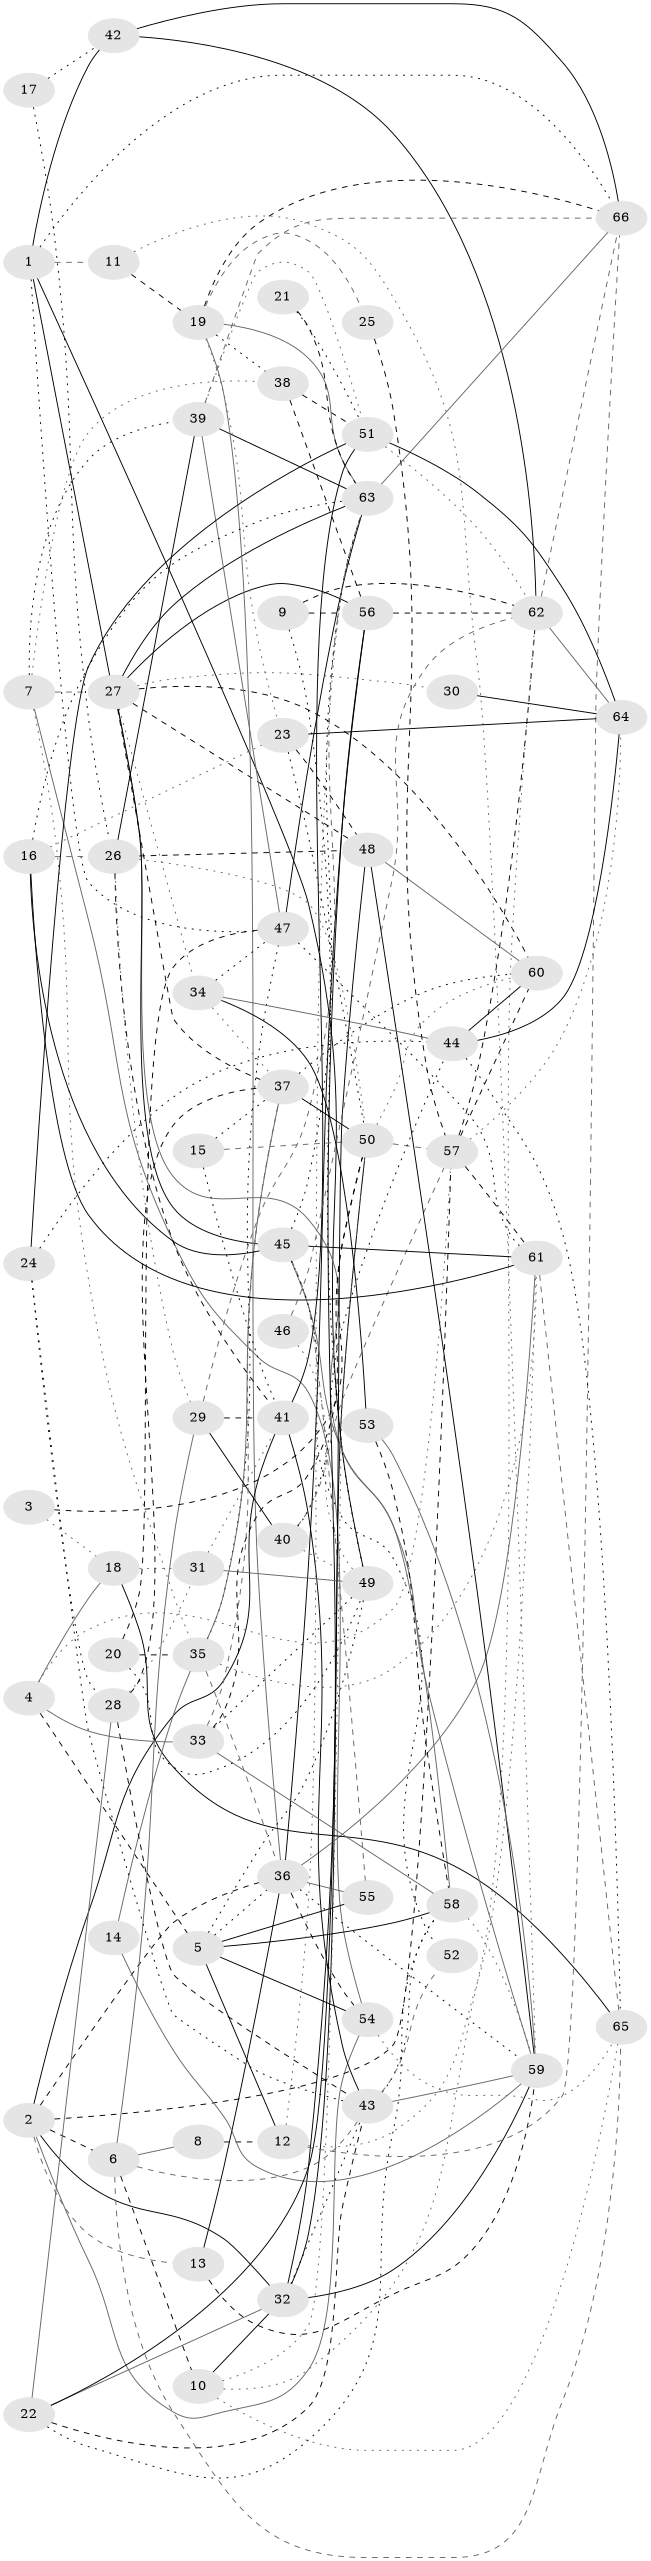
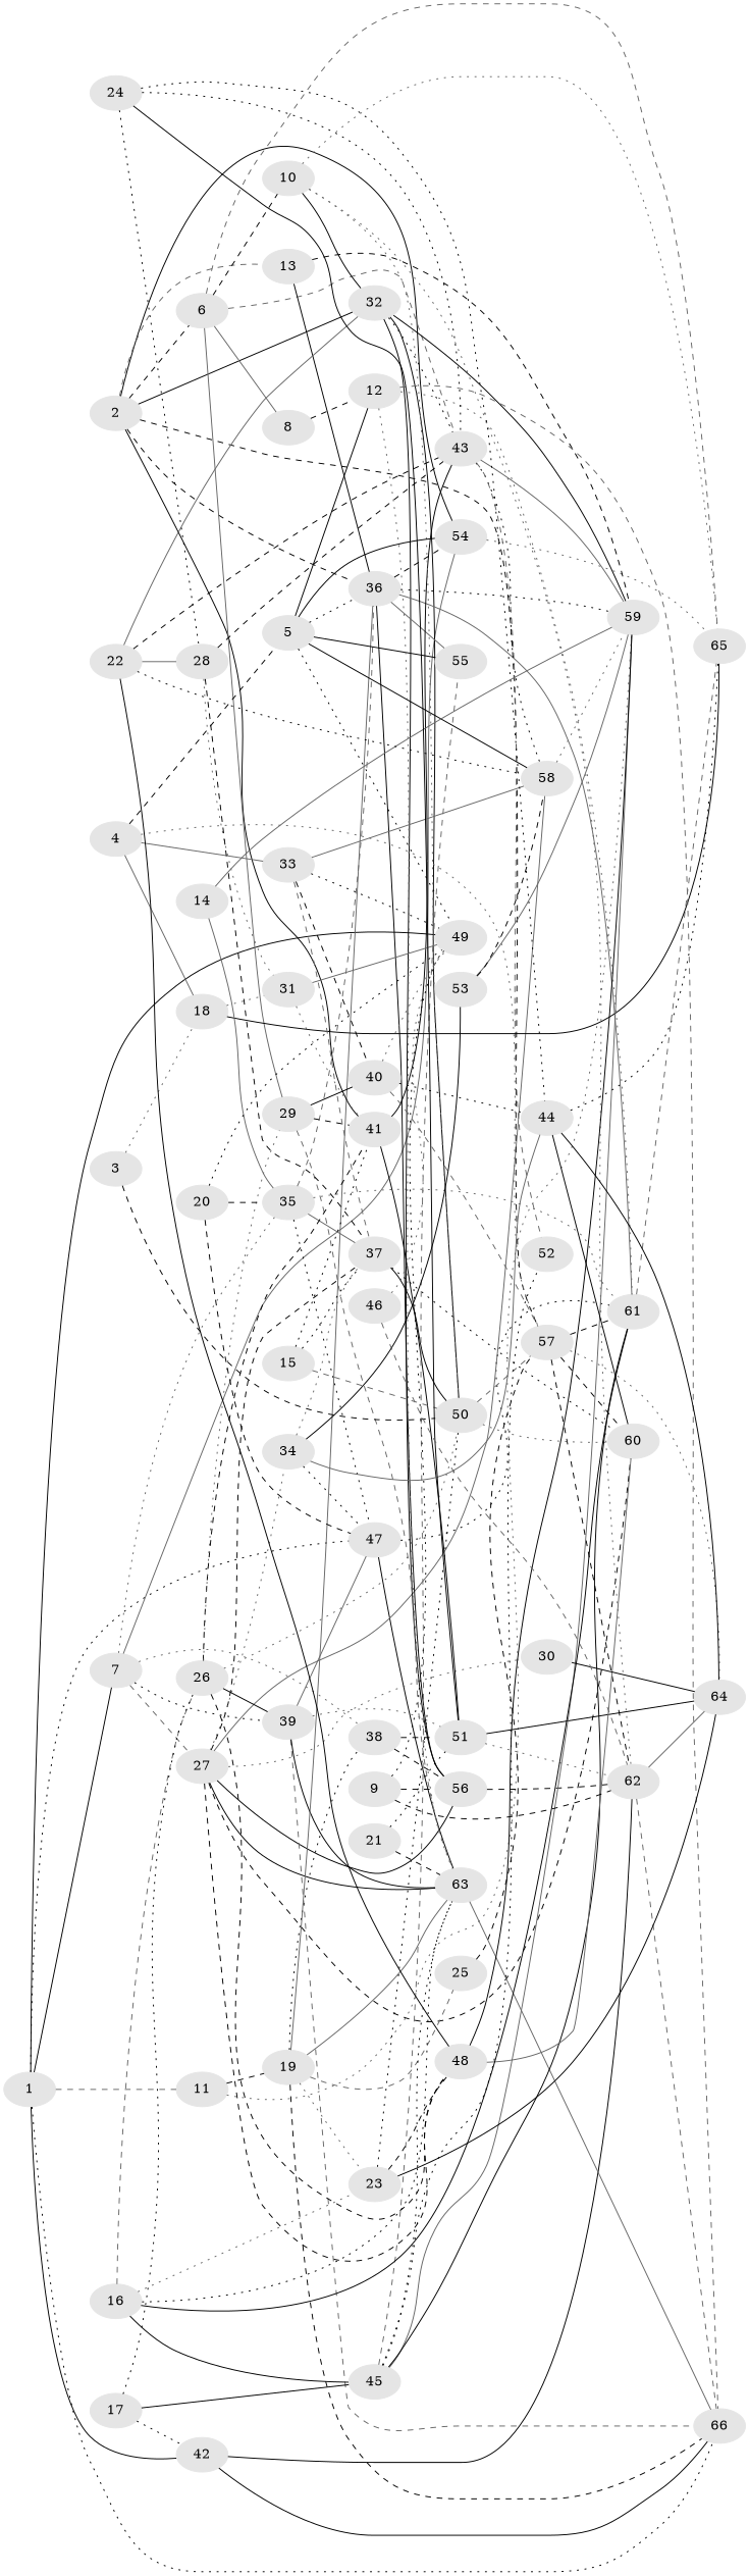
  graph {
    rankdir=LR
    node [color=gray90 style=filled]
    edge [color=black style=solid weight=1.0]
    1
    7
    11
    42
    47
    49
    66
    54
    27
    35
    38
    39
    19
    59
    62
    61
    63
    2
    6
    13
    32
    36
    41
    57
    8
    10
    29
    43
    65
    50
    56
    55
    51
    64
    60
    3
    18
    31
    4
    5
    33
    12
    58
    37
    40
    52
    45
    48
    30
    34
    9
    23
    25
    14
    15
    16
    26
    17
    20
    21
    22
    28
    24
    44
    53
    46
-   1 -- 27
+   1 -- 7
    1 -- 11 [color=gray40 style=dashed]
    1 -- 42 [weight=2.0]
    1 -- 47 [style=dotted]
    1 -- 49
    1 -- 66 [style=dotted]
    7 -- 54 [color=gray40]
    7 -- 27 [color=gray40 style=dashed]
    7 -- 35 [color=gray40 style=dotted]
    7 -- 38 [color=gray40 style=dotted]
    7 -- 39 [style=dotted]
    11 -- 19 [style=dashed]
    11 -- 59 [color=gray40 style=dotted]
    42 -- 66
    42 -- 62
    47 -- 61 [style=dotted]
    47 -- 63
    54 -- 65 [color=gray40 style=dotted]
    27 -- 63
    27 -- 56
    27 -- 60 [style=dashed]
    27 -- 58 [color=gray40]
    27 -- 37 [style=dashed]
-   27 -- 45
+   17 -- 45
    27 -- 48 [style=dashed]
    27 -- 30 [color=gray40 style=dotted]
    27 -- 34 [color=gray40 style=dotted]
    35 -- 47 [style=dotted]
    35 -- 61 [color=gray40 style=dotted]
    35 -- 36 [color=gray40 style=dashed]
    35 -- 37 [color=gray40]
    38 -- 56 [style=dashed]
    38 -- 51 [style=dashed]
    39 -- 47 [color=gray40]
    39 -- 66 [color=gray40 style=dashed]
    39 -- 63
    39 -- 51 [color=gray40 style=dotted]
    19 -- 66 [style=dashed]
    19 -- 38 [style=dotted]
    19 -- 63 [color=gray40]
    19 -- 36 [color=gray40]
    19 -- 23 [color=gray40 style=dotted]
    19 -- 25 [color=gray40 style=dashed]
    62 -- 66 [color=gray40 style=dashed]
    62 -- 64 [color=gray40]
    61 -- 65 [color=gray40 style=dashed]
    63 -- 66 [color=gray40]
-   2 -- 54 [color=gray40]
+   2 -- 54
    2 -- 6 [style=dashed]
    2 -- 13 [color=gray40 style=dashed]
    2 -- 32
    2 -- 36 [style=dashed]
    2 -- 41
    2 -- 57 [style=dashed weight=2.0]
    6 -- 8 [color=gray40]
    6 -- 10 [style=dashed]
    6 -- 29 [color=gray40]
    6 -- 43 [color=gray40 style=dashed]
    6 -- 65 [color=gray40 style=dashed]
    13 -- 59 [style=dashed]
    13 -- 36
    32 -- 59
    32 -- 43 [style=dotted]
    32 -- 50
    32 -- 56
    36 -- 54 [style=dashed]
    36 -- 59 [style=dotted]
    36 -- 61 [color=gray40]
    36 -- 56
    36 -- 55 [color=gray40]
    41 -- 43
    41 -- 51
    57 -- 62 [style=dashed]
    57 -- 61 [style=dashed weight=2.0]
    57 -- 64 [color=gray40 style=dotted]
    57 -- 60 [style=dashed]
    8 -- 12 [style=dashed]
    10 -- 62 [color=gray40 style=dotted]
    10 -- 32
    10 -- 65 [color=gray40 style=dotted]
    10 -- 50 [color=gray40 style=dotted]
    29 -- 63 [color=gray40 style=dashed]
    29 -- 41 [style=dashed]
    29 -- 40
    43 -- 59 [color=gray40 weight=2.0]
    43 -- 58 [style=dotted]
    43 -- 52 [color=gray40 style=dashed]
    50 -- 57 [color=gray40 style=dashed]
    50 -- 60 [color=gray40 style=dotted]
    56 -- 62 [style=dashed]
    51 -- 62 [color=gray40 style=dotted]
    51 -- 64
    3 -- 50 [style=dashed]
    3 -- 18 [color=gray40 style=dotted]
    18 -- 65
    18 -- 31 [color=gray40 style=dotted]
    31 -- 49 [color=gray40]
    31 -- 41 [color=gray40 style=dotted]
    4 -- 57 [color=gray40 style=dotted]
    4 -- 18 [color=gray40]
    4 -- 5 [style=dashed]
    4 -- 33 [color=gray40]
    5 -- 49 [style=dotted]
    5 -- 54
    5 -- 36 [style=dotted]
    5 -- 55
    5 -- 12
    5 -- 58
    33 -- 49 [style=dotted]
-   33 -- 50 [style=dashed]
+   33 -- 40 [style=dashed]
    33 -- 58 [color=gray40]
    33 -- 37 [color=gray40 style=dashed]
    12 -- 66 [color=gray40 style=dashed]
    12 -- 61 [color=gray40 style=dotted]
    12 -- 63 [color=gray40 style=dotted]
    58 -- 59 [color=gray40 style=dotted]
    37 -- 50
    37 -- 60 [style=dotted]
    40 -- 49 [color=gray40 style=dotted]
    40 -- 57 [color=gray40 style=dashed]
    40 -- 44 [style=dotted]
    45 -- 59 [color=gray40]
    45 -- 61 [weight=2.0]
    45 -- 63 [style=dotted]
    45 -- 55 [color=gray40 style=dashed]
    45 -- 52 [style=dotted]
    48 -- 59
    48 -- 60 [color=gray40]
    30 -- 64
    34 -- 47 [style=dotted]
    34 -- 37 [color=gray40 style=dotted]
    34 -- 44 [color=gray40]
    34 -- 53
    9 -- 49 [style=dotted]
    9 -- 62 [style=dashed]
    9 -- 56 [style=dashed]
    23 -- 50 [style=dotted]
    23 -- 64
    23 -- 48 [style=dashed]
    25 -- 57 [style=dashed]
    14 -- 35 [color=gray40]
    14 -- 59 [color=gray40]
    15 -- 41 [style=dotted]
    15 -- 50 [color=gray40 style=dashed]
    15 -- 37 [style=dotted]
    16 -- 61
    16 -- 63 [style=dotted]
    16 -- 45
    16 -- 23 [color=gray40 style=dotted]
    16 -- 26 [color=gray40 style=dashed]
    26 -- 39
    26 -- 41 [style=dashed]
    26 -- 29 [color=gray40 style=dotted]
    26 -- 50 [color=gray40 style=dotted]
    26 -- 48 [style=dashed]
    17 -- 42 [style=dotted]
    17 -- 26 [style=dotted]
    20 -- 47 [style=dashed]
    20 -- 49 [style=dotted]
    20 -- 35 [style=dashed]
    21 -- 63 [style=dashed]
    21 -- 51 [style=dotted]
    22 -- 32 [color=gray40]
    22 -- 43 [style=dashed]
    22 -- 58 [style=dotted]
    22 -- 48
    22 -- 28 [color=gray40]
    28 -- 43 [style=dashed weight=2.0]
    28 -- 31 [color=gray40 style=dotted]
    28 -- 37 [style=dashed]
    24 -- 43 [style=dotted]
    24 -- 51
    24 -- 28 [style=dotted]
    24 -- 44 [style=dotted]
    44 -- 65 [style=dotted]
    44 -- 64
    44 -- 60
    53 -- 59 [color=gray40]
    53 -- 58 [style=dashed]
    46 -- 49 [color=gray40 style=dotted]
    46 -- 62 [color=gray40 style=dashed]
  }
